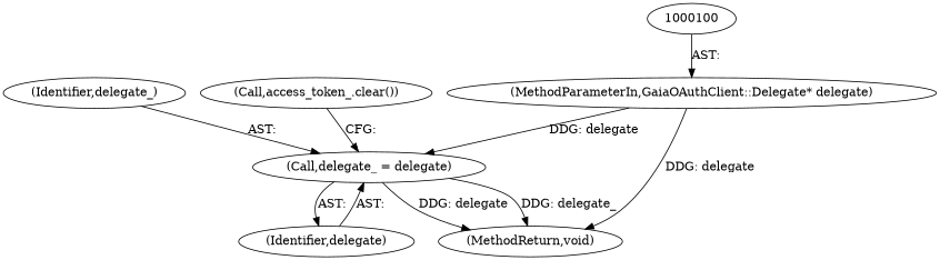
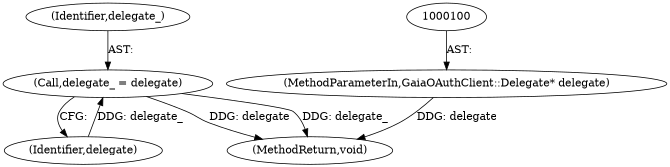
  digraph {
    n1 [label="(MethodParameterIn,GaiaOAuthClient::Delegate* delegate)"]
    n2 [label="(Call,delegate_ = delegate)"]
    n3 [label="(MethodReturn,void)"]
    n4 [label="(Identifier,delegate)"]
    1000100
    n6 [label="(Identifier,delegate_)"]
-   n7 [label="(Call,access_token_.clear())"]
-   n1 -> n2 [label="DDG: delegate"]
    n1 -> n3 [label="DDG: delegate"]
    n2 -> n3 [label="DDG: delegate_"]
    n2 -> n3 [label="DDG: delegate"]
-   n2 -> n4 [label="AST: "]
-   n4 -> n2 [label="AST: "]
+   n2 -> n4 [label="CFG: "]
+   n4 -> n2 [label="DDG: delegate_"]
    1000100 -> n1 [label="AST: "]
    n6 -> n2 [label="AST: "]
-   n7 -> n2 [label="CFG: "]
  }
